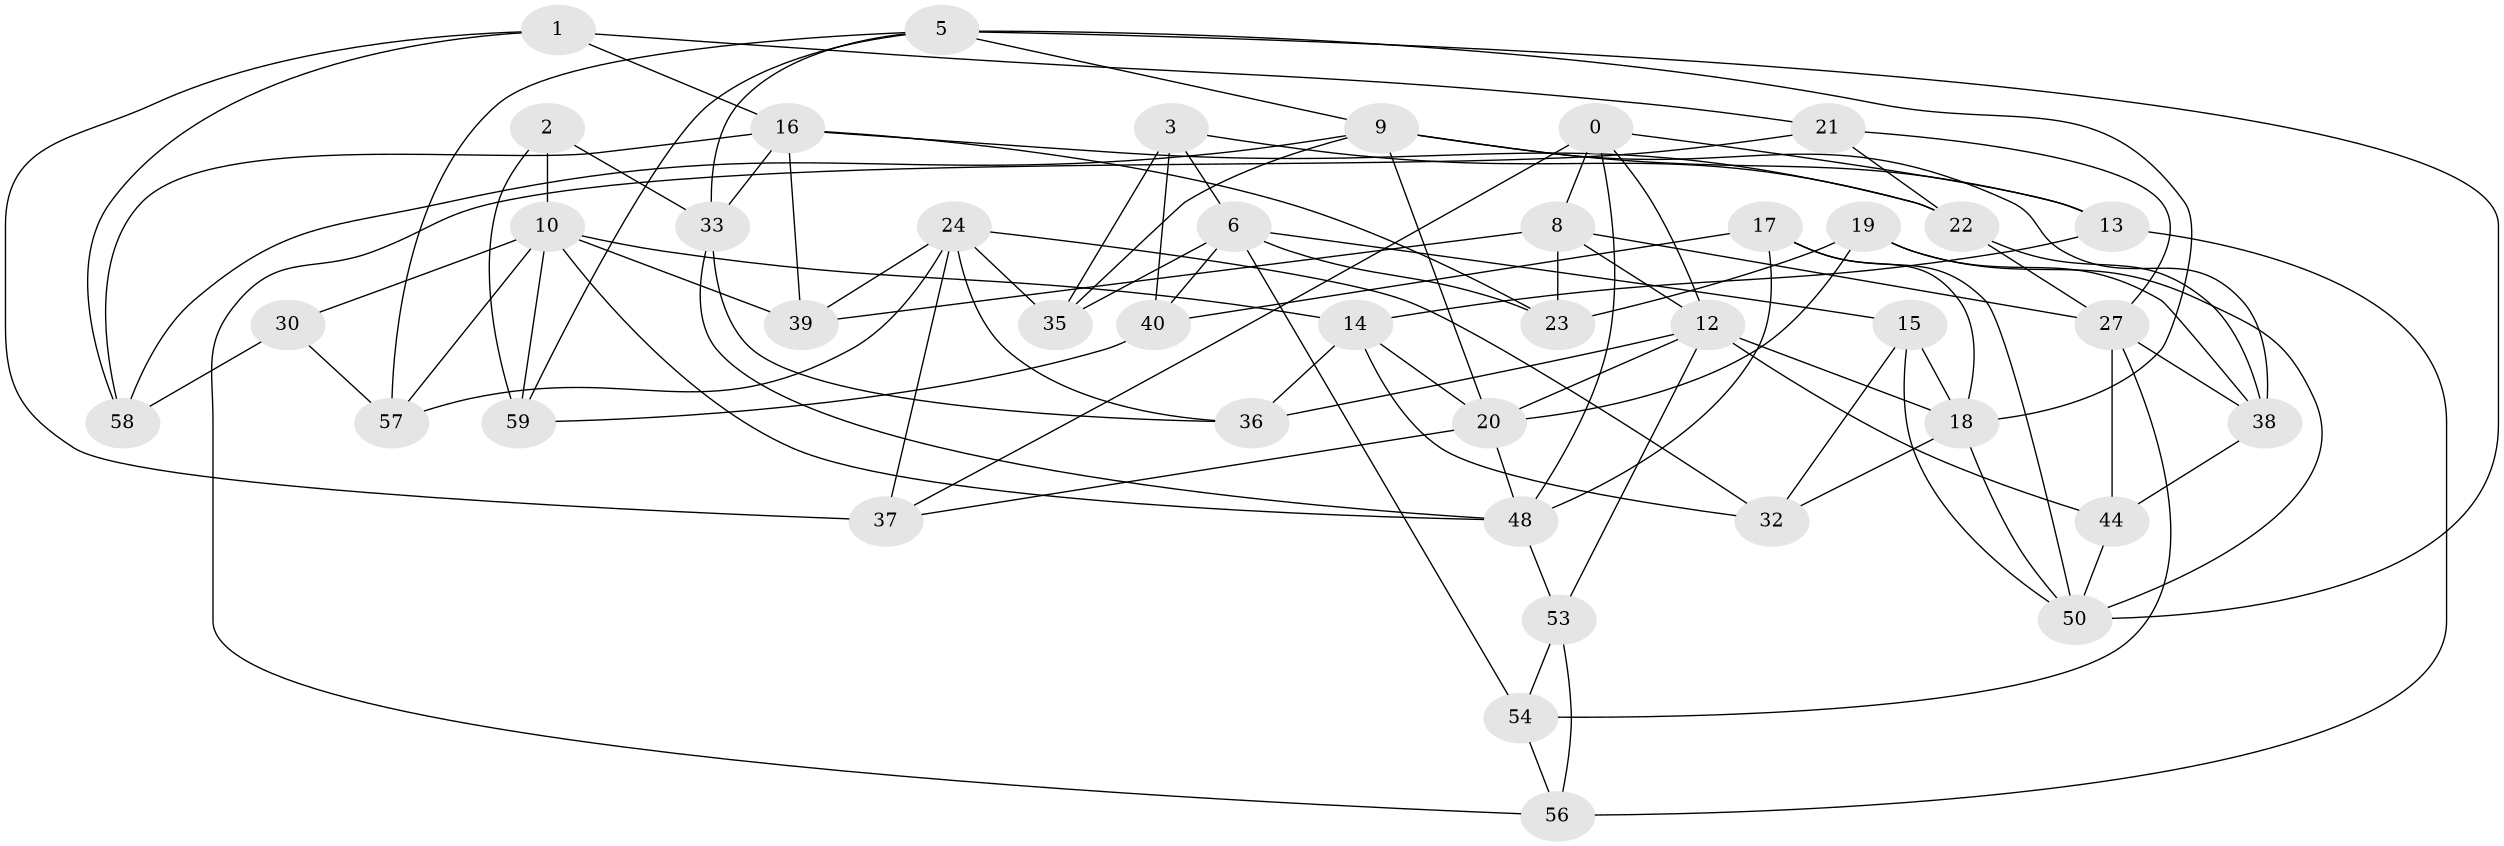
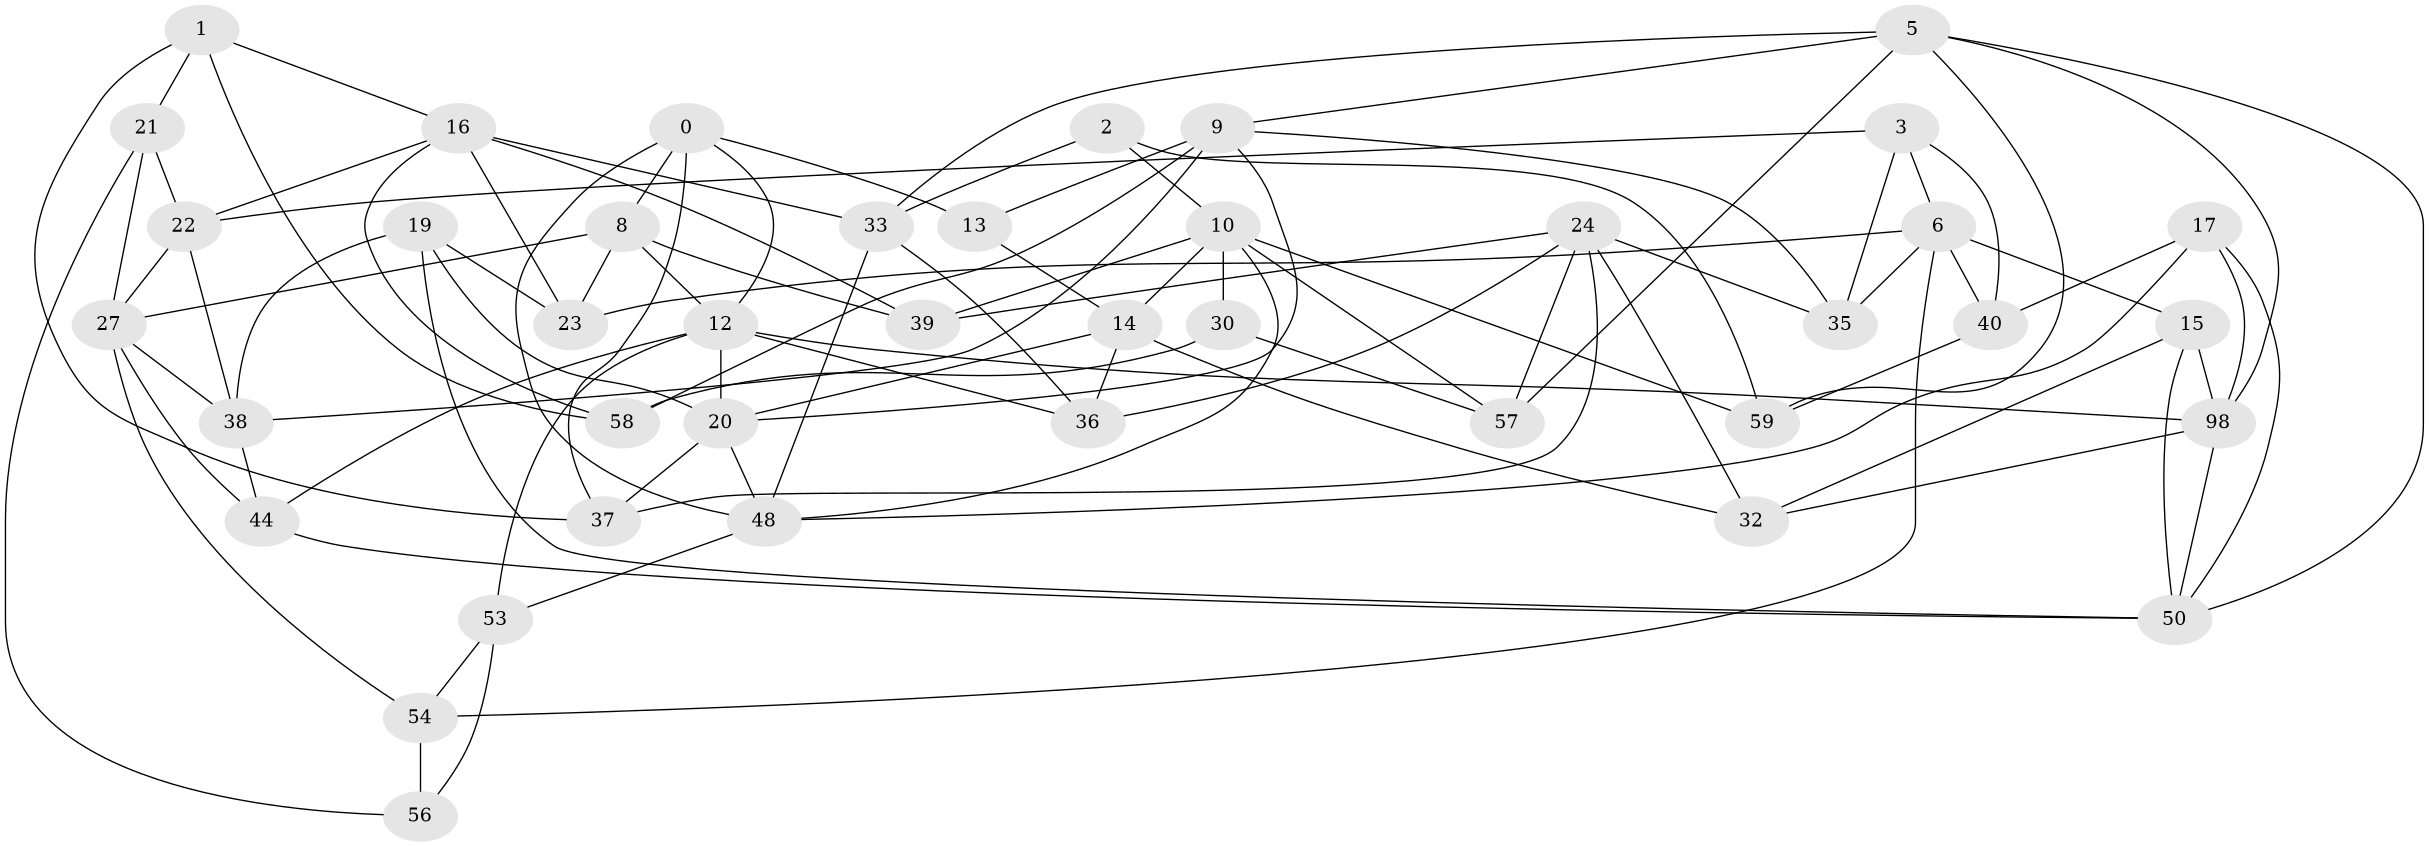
  graph {
    node [color=gray90 style=filled]
    16 [super="+45"]
    58
    33 [super="+42"]
    22 [super="+48"]
    23
    39
    1
    21
    37
    27 [super="+47"]
    56
    10 [super="+49"]
    59
    n14 [label=48 super="+46"]
    57
    30
    14 [super="+25"]
    2
    36
    6 [super="+11"]
    35
    40
    15
    54
    3
    38 [super="+41"]
    n27 [label=0 super="+7"]
    8 [super="+26"]
    12 [super="+31"]
    13
-   18 [super="+28"]
+   18 [super="+28" label=98]
    20 [super="+52"]
    44
    53
    5 [super="+34"]
    9 [super="+29"]
    50 [super="+55"]
    32
    17
    19
    24 [super="+51"]
    16 -- 58
    16 -- 33
    16 -- 22
    16 -- 23
    16 -- 39
    33 -- n14
    33 -- 36
    22 -- 27
    22 -- 38 [weight=2]
    1 -- 16
    1 -- 58
    1 -- 21
    1 -- 37
    21 -- 22
    21 -- 27
    21 -- 56
    27 -- 54
    27 -- 38
    27 -- 44
    10 -- 39
    10 -- 59
    10 -- n14
    10 -- 57
    10 -- 30
    10 -- 14
    n14 -- 53
    30 -- 58
    30 -- 57
    14 -- 36
    14 -- 20
    14 -- 32
    2 -- 33 [weight=2]
    2 -- 10
    2 -- 59
    6 -- 23
    6 -- 35
    6 -- 40
    6 -- 15
    6 -- 54
    40 -- 59
    15 -- 18
    15 -- 50
    15 -- 32
    54 -- 56
    3 -- 22
    3 -- 6
    3 -- 35
    3 -- 40
    38 -- 44
    n27 -- 37
    n27 -- n14
    n27 -- 8 [weight=2]
    n27 -- 12
    n27 -- 13
    8 -- 23
    8 -- 39
    8 -- 27
    8 -- 12
    12 -- 36
    12 -- 18
    12 -- 20
    12 -- 44
    12 -- 53
-   13 -- 56
    13 -- 14
    18 -- 50
    18 -- 32
    20 -- 37
    20 -- n14
    44 -- 50
    53 -- 56
    53 -- 54
    5 -- 33
    5 -- 59
    5 -- 57
    5 -- 18
    5 -- 9
    5 -- 50
    9 -- 58
    9 -- 35
    9 -- 38
    9 -- 13
    9 -- 20
    17 -- n14
    17 -- 40
    17 -- 18
    17 -- 50
    19 -- 23
    19 -- 38
    19 -- 20
    19 -- 50
    24 -- 39
    24 -- 37
    24 -- 57
    24 -- 36
    24 -- 35
    24 -- 32
  }
